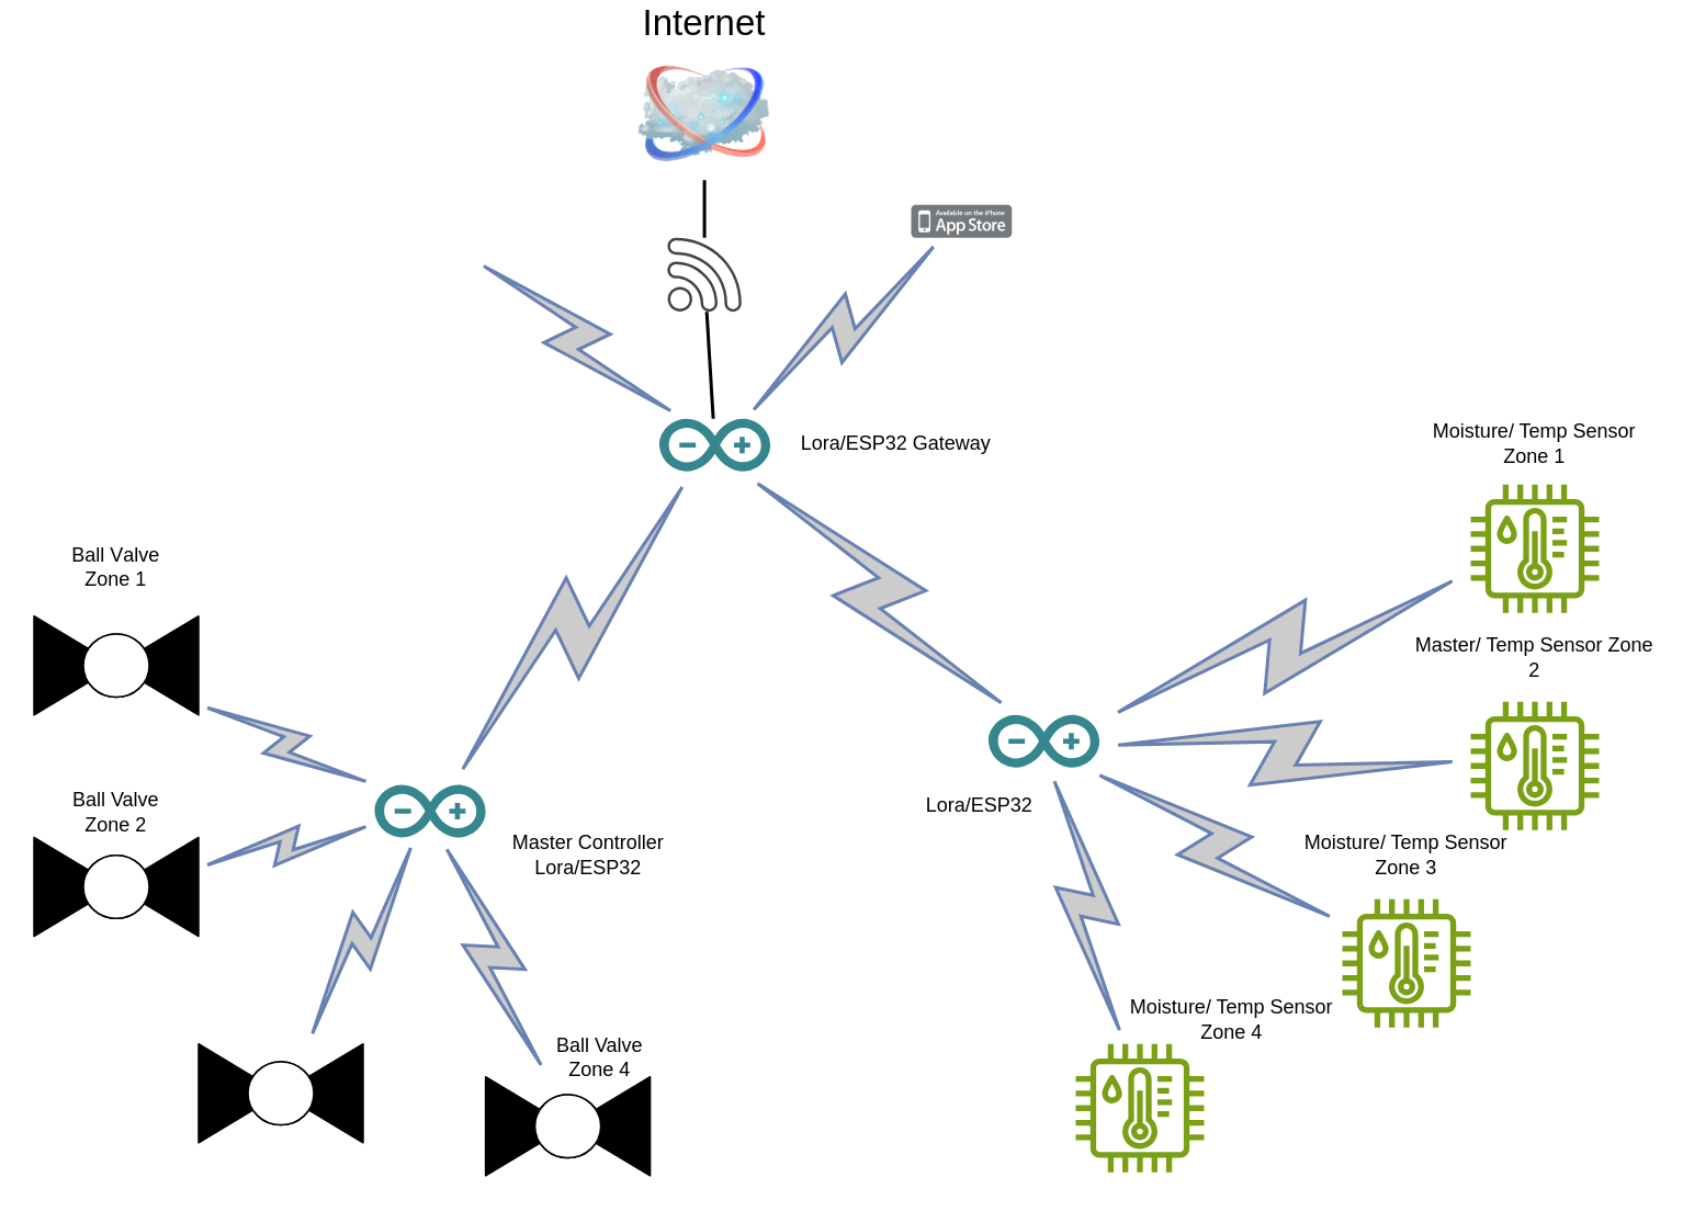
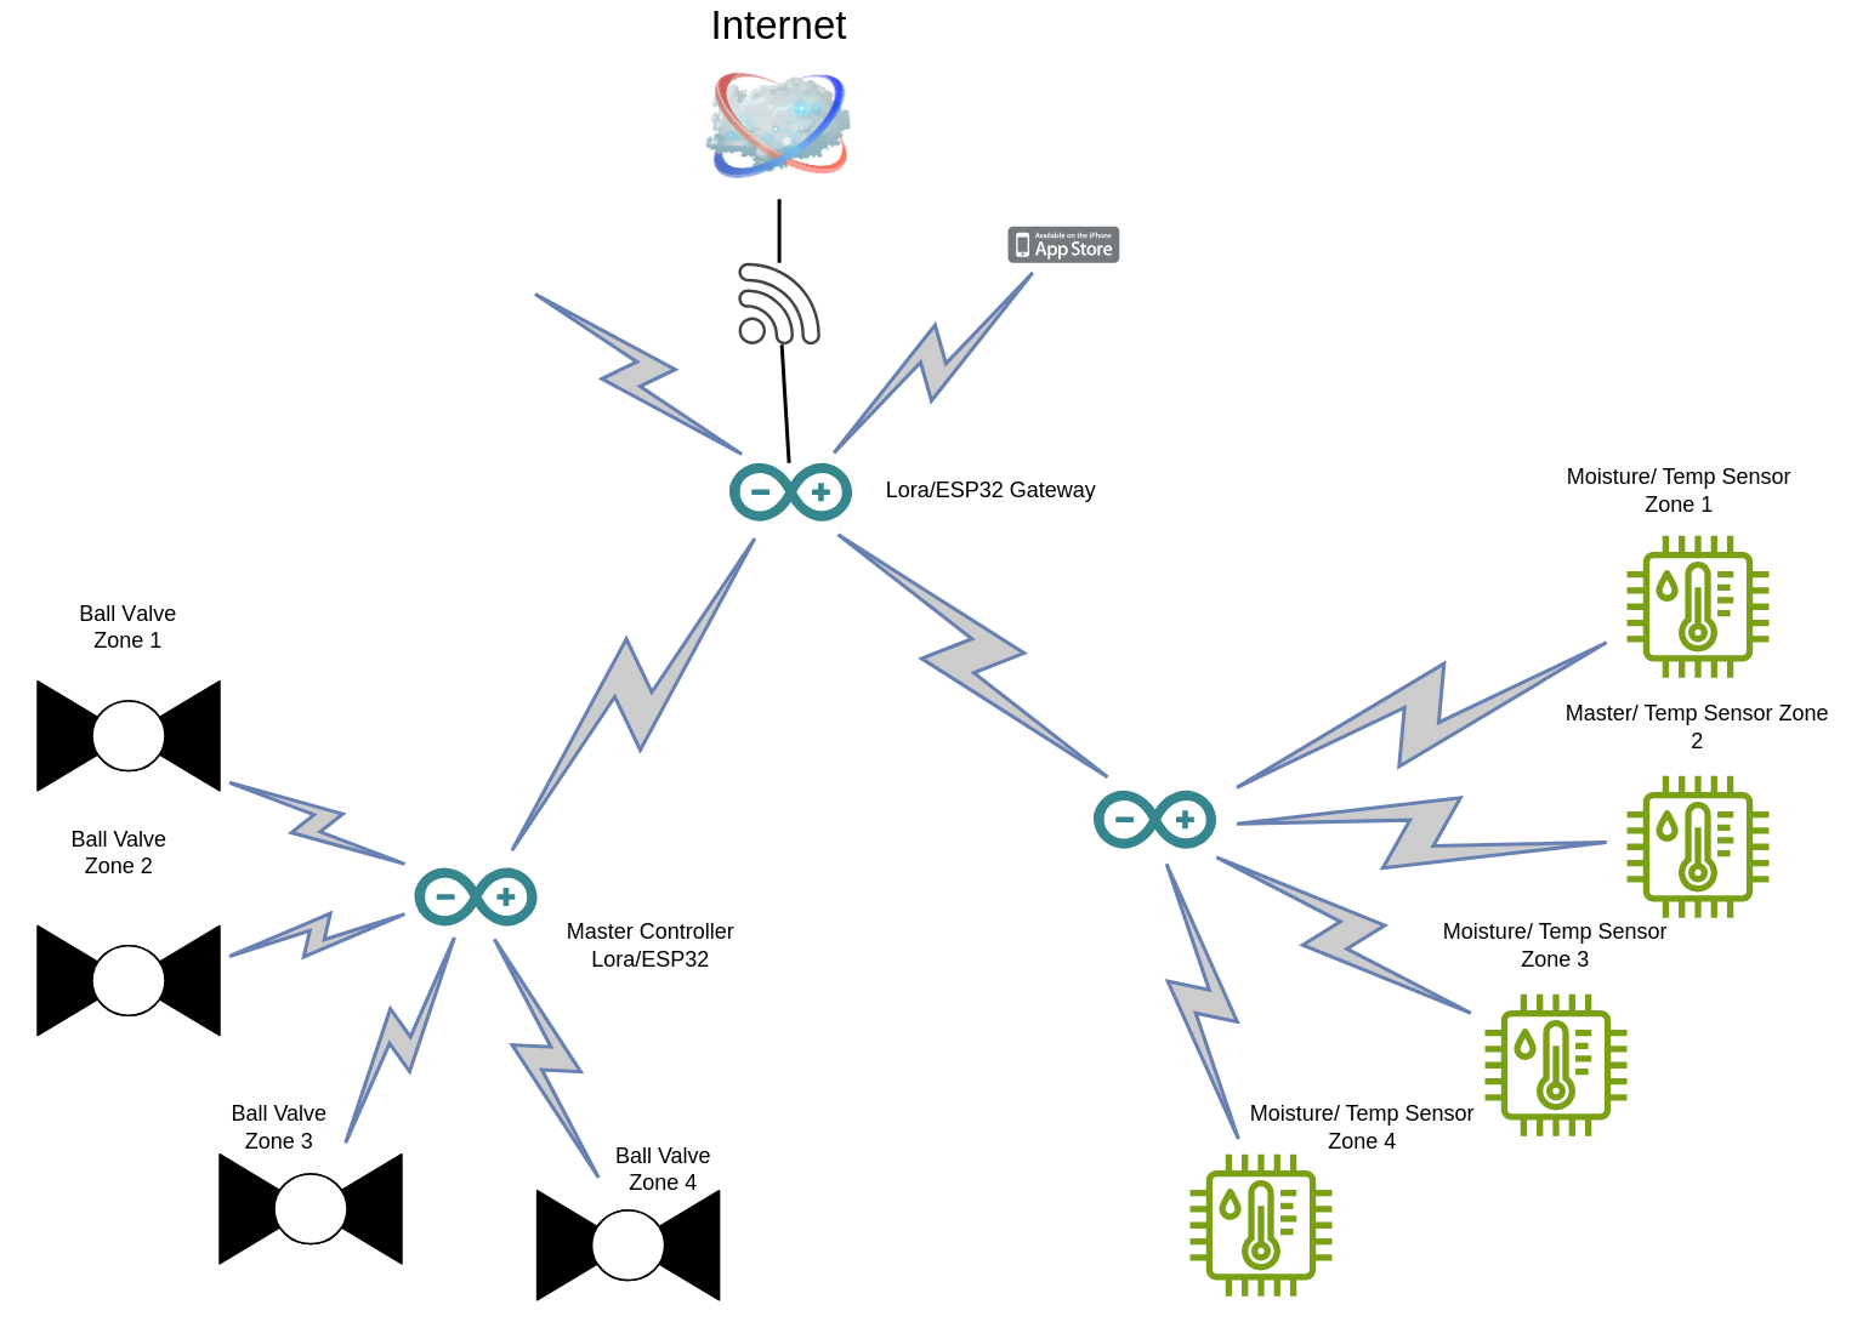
  <mxCell id="0" />
  <mxCell id="1" parent="0" />
  <mxCell id="2" value="Internet" style="image;html=1;labelBackgroundColor=#ffffff;image=img/lib/clip_art/networking/Cloud_128x128.png;rounded=1;shadow=0;comic=0;strokeWidth=2;fontSize=22;labelPosition=center;verticalLabelPosition=top;align=center;verticalAlign=bottom;" parent="1" vertex="1"><mxGeometry x="387.4" y="20" width="80" height="80" as="geometry" /></mxCell>
  <mxCell id="3" style="edgeStyle=none;rounded=0;html=1;labelBackgroundColor=none;endArrow=none;strokeWidth=2;fontFamily=Verdana;fontSize=22" parent="1" source="41" target="2" edge="1"><mxGeometry relative="1" as="geometry"><mxPoint x="433" y="215" as="sourcePoint" /></mxGeometry></mxCell>
  <mxCell id="4" value="" style="html=1;fillColor=#CCCCCC;strokeColor=#6881B3;gradientColor=none;gradientDirection=north;strokeWidth=2;shape=mxgraph.networks.comm_link_edge;html=1;labelBackgroundColor=none;endArrow=none;fontFamily=Verdana;fontSize=22;fontColor=#000000;" parent="1" source="9" target="8" edge="1"><mxGeometry width="100" height="100" relative="1" as="geometry"><mxPoint x="134.49" y="667.5" as="sourcePoint" /><mxPoint x="235.51" y="502.5" as="targetPoint" /></mxGeometry></mxCell>
  <mxCell id="5" value="" style="html=1;fillColor=#CCCCCC;strokeColor=#6881B3;gradientColor=none;gradientDirection=north;strokeWidth=2;shape=mxgraph.networks.comm_link_edge;html=1;labelBackgroundColor=none;endArrow=none;fontFamily=Verdana;fontSize=22;fontColor=#000000;" parent="1" source="10" target="8" edge="1"><mxGeometry width="100" height="100" relative="1" as="geometry"><mxPoint x="284.894" y="657.5" as="sourcePoint" /><mxPoint x="265.106" y="502.5" as="targetPoint" /></mxGeometry></mxCell>
  <mxCell id="6" value="" style="html=1;fillColor=#CCCCCC;strokeColor=#6881B3;gradientColor=none;gradientDirection=north;strokeWidth=2;shape=mxgraph.networks.comm_link_edge;html=1;labelBackgroundColor=none;endArrow=none;fontFamily=Verdana;fontSize=22;fontColor=#000000;" parent="1" source="11" target="8" edge="1"><mxGeometry width="100" height="100" relative="1" as="geometry"><mxPoint x="480" y="635.962" as="sourcePoint" /><mxPoint x="300" y="494.038" as="targetPoint" /></mxGeometry></mxCell>
  <mxCell id="7" value="" style="html=1;fillColor=#CCCCCC;strokeColor=#6881B3;gradientColor=none;gradientDirection=north;strokeWidth=2;shape=mxgraph.networks.comm_link_edge;html=1;labelBackgroundColor=none;endArrow=none;fontFamily=Verdana;fontSize=22;fontColor=#000000;" parent="1" source="12" target="8" edge="1"><mxGeometry width="100" height="100" relative="1" as="geometry"><mxPoint x="550" y="537.197" as="sourcePoint" /><mxPoint x="300" y="472.803" as="targetPoint" /></mxGeometry></mxCell>
  <mxCell id="8" value="" style="dashed=0;outlineConnect=0;html=1;align=center;labelPosition=center;verticalLabelPosition=bottom;verticalAlign=top;shape=mxgraph.weblogos.arduino;fillColor=#36868D;strokeColor=none" vertex="1" parent="1"><mxGeometry x="227" y="467.5" width="67.4" height="32" as="geometry" /></mxCell>
  <mxCell id="9" value="" style="verticalLabelPosition=bottom;align=center;html=1;verticalAlign=top;pointerEvents=1;dashed=0;shape=mxgraph.pid2valves.valve;valveType=ball;defState=closed" vertex="1" parent="1"><mxGeometry x="20" y="365" width="100" height="60" as="geometry" /></mxCell>
  <mxCell id="10" value="" style="verticalLabelPosition=bottom;align=center;html=1;verticalAlign=top;pointerEvents=1;dashed=0;shape=mxgraph.pid2valves.valve;valveType=ball;defState=closed" vertex="1" parent="1"><mxGeometry x="20" y="499.5" width="100" height="60" as="geometry" /></mxCell>
  <mxCell id="11" value="" style="verticalLabelPosition=bottom;align=center;html=1;verticalAlign=top;pointerEvents=1;dashed=0;shape=mxgraph.pid2valves.valve;valveType=ball;defState=closed" vertex="1" parent="1"><mxGeometry x="120" y="625" width="100" height="60" as="geometry" /></mxCell>
  <mxCell id="12" value="" style="verticalLabelPosition=bottom;align=center;html=1;verticalAlign=top;pointerEvents=1;dashed=0;shape=mxgraph.pid2valves.valve;valveType=ball;defState=closed" vertex="1" parent="1"><mxGeometry x="294.4" y="645" width="100" height="60" as="geometry" /></mxCell>
  <mxCell id="13" value="" style="dashed=0;outlineConnect=0;html=1;align=center;labelPosition=center;verticalLabelPosition=bottom;verticalAlign=top;shape=mxgraph.weblogos.arduino;fillColor=#36868D;strokeColor=none" vertex="1" parent="1"><mxGeometry x="400" y="245" width="67.4" height="32" as="geometry" /></mxCell>
  <mxCell id="14" value="" style="dashed=0;outlineConnect=0;html=1;align=center;labelPosition=center;verticalLabelPosition=bottom;verticalAlign=top;shape=mxgraph.weblogos.app_store_iphone;fillColor=#75797C;strokeColor=none" vertex="1" parent="1"><mxGeometry x="553" y="115" width="61.2" height="20" as="geometry" /></mxCell>
  <mxCell id="15" value="" style="html=1;fillColor=#CCCCCC;strokeColor=#6881B3;gradientColor=none;gradientDirection=north;strokeWidth=2;shape=mxgraph.networks.comm_link_edge;html=1;labelBackgroundColor=none;endArrow=none;fontFamily=Verdana;fontSize=22;fontColor=#000000;" edge="1" parent="1" source="14" target="13"><mxGeometry width="100" height="100" relative="1" as="geometry"><mxPoint x="603" y="245" as="sourcePoint" /><mxPoint x="353" y="180.606" as="targetPoint" /></mxGeometry></mxCell>
  <mxCell id="16" value="" style="shape=image;html=1;verticalAlign=top;verticalLabelPosition=bottom;labelBackgroundColor=#ffffff;imageAspect=0;aspect=fixed;image=https://cdn2.iconfinder.com/data/icons/weather-color-2/500/weather-32-128.png" vertex="1" parent="1"><mxGeometry x="183" y="55" width="104" height="104" as="geometry" /></mxCell>
  <mxCell id="17" value="" style="html=1;fillColor=#CCCCCC;strokeColor=#6881B3;gradientColor=none;gradientDirection=north;strokeWidth=2;shape=mxgraph.networks.comm_link_edge;html=1;labelBackgroundColor=none;endArrow=none;fontFamily=Verdana;fontSize=22;fontColor=#000000;" edge="1" parent="1" source="16" target="13"><mxGeometry width="100" height="100" relative="1" as="geometry"><mxPoint x="273" y="255" as="sourcePoint" /><mxPoint x="190" y="335" as="targetPoint" /></mxGeometry></mxCell>
  <mxCell id="18" value="" style="dashed=0;outlineConnect=0;html=1;align=center;labelPosition=center;verticalLabelPosition=bottom;verticalAlign=top;shape=mxgraph.weblogos.arduino;fillColor=#36868D;strokeColor=none" vertex="1" parent="1"><mxGeometry x="600" y="425" width="67.4" height="32" as="geometry" /></mxCell>
  <mxCell id="19" value="" style="html=1;fillColor=#CCCCCC;strokeColor=#6881B3;gradientColor=none;gradientDirection=north;strokeWidth=2;shape=mxgraph.networks.comm_link_edge;html=1;labelBackgroundColor=none;endArrow=none;fontFamily=Verdana;fontSize=22;fontColor=#000000;" edge="1" parent="1" source="25" target="18"><mxGeometry width="100" height="100" relative="1" as="geometry"><mxPoint x="823" y="575" as="sourcePoint" /><mxPoint x="637" y="325" as="targetPoint" /></mxGeometry></mxCell>
  <mxCell id="20" value="" style="html=1;fillColor=#CCCCCC;strokeColor=#6881B3;gradientColor=none;gradientDirection=north;strokeWidth=2;shape=mxgraph.networks.comm_link_edge;html=1;labelBackgroundColor=none;endArrow=none;fontFamily=Verdana;fontSize=22;fontColor=#000000;" edge="1" parent="1" source="24" target="18"><mxGeometry width="100" height="100" relative="1" as="geometry"><mxPoint x="903" y="455" as="sourcePoint" /><mxPoint x="733" y="275" as="targetPoint" /></mxGeometry></mxCell>
  <mxCell id="21" value="" style="html=1;fillColor=#CCCCCC;strokeColor=#6881B3;gradientColor=none;gradientDirection=north;strokeWidth=2;shape=mxgraph.networks.comm_link_edge;html=1;labelBackgroundColor=none;endArrow=none;fontFamily=Verdana;fontSize=22;fontColor=#000000;" edge="1" parent="1" source="23" target="18"><mxGeometry width="100" height="100" relative="1" as="geometry"><mxPoint x="883" y="341.557" as="sourcePoint" /><mxPoint x="667.4" y="419.999" as="targetPoint" /></mxGeometry></mxCell>
  <mxCell id="22" value="" style="html=1;fillColor=#CCCCCC;strokeColor=#6881B3;gradientColor=none;gradientDirection=north;strokeWidth=2;shape=mxgraph.networks.comm_link_edge;html=1;labelBackgroundColor=none;endArrow=none;fontFamily=Verdana;fontSize=22;fontColor=#000000;" edge="1" parent="1" source="26" target="18"><mxGeometry width="100" height="100" relative="1" as="geometry"><mxPoint x="603" y="625" as="sourcePoint" /><mxPoint x="753" y="377" as="targetPoint" /></mxGeometry></mxCell>
  <mxCell id="23" value="" style="sketch=0;outlineConnect=0;fontColor=#232F3E;gradientColor=none;fillColor=#7AA116;strokeColor=none;dashed=0;verticalLabelPosition=bottom;verticalAlign=top;align=center;html=1;fontSize=12;fontStyle=0;aspect=fixed;pointerEvents=1;shape=mxgraph.aws4.iot_thing_temperature_humidity_sensor;" vertex="1" parent="1"><mxGeometry x="893" y="285" width="78" height="78" as="geometry" /></mxCell>
  <mxCell id="24" value="" style="sketch=0;outlineConnect=0;fontColor=#232F3E;gradientColor=none;fillColor=#7AA116;strokeColor=none;dashed=0;verticalLabelPosition=bottom;verticalAlign=top;align=center;html=1;fontSize=12;fontStyle=0;aspect=fixed;pointerEvents=1;shape=mxgraph.aws4.iot_thing_temperature_humidity_sensor;" vertex="1" parent="1"><mxGeometry x="893" y="417" width="78" height="78" as="geometry" /></mxCell>
  <mxCell id="25" value="" style="sketch=0;outlineConnect=0;fontColor=#232F3E;gradientColor=none;fillColor=#7AA116;strokeColor=none;dashed=0;verticalLabelPosition=bottom;verticalAlign=top;align=center;html=1;fontSize=12;fontStyle=0;aspect=fixed;pointerEvents=1;shape=mxgraph.aws4.iot_thing_temperature_humidity_sensor;" vertex="1" parent="1"><mxGeometry x="815" y="537" width="78" height="78" as="geometry" /></mxCell>
  <mxCell id="26" value="" style="sketch=0;outlineConnect=0;fontColor=#232F3E;gradientColor=none;fillColor=#7AA116;strokeColor=none;dashed=0;verticalLabelPosition=bottom;verticalAlign=top;align=center;html=1;fontSize=12;fontStyle=0;aspect=fixed;pointerEvents=1;shape=mxgraph.aws4.iot_thing_temperature_humidity_sensor;" vertex="1" parent="1"><mxGeometry x="653" y="625" width="78" height="78" as="geometry" /></mxCell>
  <mxCell id="27" value="" style="html=1;fillColor=#CCCCCC;strokeColor=#6881B3;gradientColor=none;gradientDirection=north;strokeWidth=2;shape=mxgraph.networks.comm_link_edge;html=1;labelBackgroundColor=none;endArrow=none;fontFamily=Verdana;fontSize=22;fontColor=#000000;" edge="1" parent="1" source="13" target="8"><mxGeometry width="100" height="100" relative="1" as="geometry"><mxPoint x="559" y="337" as="sourcePoint" /><mxPoint x="343" y="423" as="targetPoint" /></mxGeometry></mxCell>
  <mxCell id="28" value="" style="html=1;fillColor=#CCCCCC;strokeColor=#6881B3;gradientColor=none;gradientDirection=north;strokeWidth=2;shape=mxgraph.networks.comm_link_edge;html=1;labelBackgroundColor=none;endArrow=none;fontFamily=Verdana;fontSize=22;fontColor=#000000;" edge="1" parent="1" source="13" target="18"><mxGeometry width="100" height="100" relative="1" as="geometry"><mxPoint x="616" y="295" as="sourcePoint" /><mxPoint x="400" y="381" as="targetPoint" /></mxGeometry></mxCell>
- <mxCell id="29" value="Moisture/ Temp Sensor Zone 1" style="text;strokeColor=none;align=center;fillColor=none;html=1;verticalAlign=middle;whiteSpace=wrap;rounded=0;" vertex="1" parent="1"><mxGeometry x="857" y="245" width="150" height="30" as="geometry" /></mxCell>
+ <mxCell id="29" value="Moisture/ Temp Sensor Zone 1" style="text;strokeColor=none;align=center;fillColor=none;html=1;verticalAlign=middle;whiteSpace=wrap;rounded=0;" vertex="1" parent="1"><mxGeometry x="847" y="245" width="150" height="30" as="geometry" /></mxCell>
  <mxCell id="30" value="Master/ Temp Sensor Zone 2" style="text;strokeColor=none;align=center;fillColor=none;html=1;verticalAlign=middle;whiteSpace=wrap;rounded=0;" vertex="1" parent="1"><mxGeometry x="857" y="375" width="150" height="30" as="geometry" /></mxCell>
  <mxCell id="31" value="Moisture/ Temp Sensor Zone 3" style="text;strokeColor=none;align=center;fillColor=none;html=1;verticalAlign=middle;whiteSpace=wrap;rounded=0;" vertex="1" parent="1"><mxGeometry x="779" y="495" width="150" height="30" as="geometry" /></mxCell>
  <mxCell id="32" value="Moisture/ Temp Sensor Zone 4" style="text;strokeColor=none;align=center;fillColor=none;html=1;verticalAlign=middle;whiteSpace=wrap;rounded=0;" vertex="1" parent="1"><mxGeometry x="673" y="595" width="150" height="30" as="geometry" /></mxCell>
  <mxCell id="33" value="Ball V&lt;span style=&quot;color: rgba(0, 0, 0, 0); font-family: monospace; font-size: 0px; text-align: start; text-wrap: nowrap;&quot;&gt;%3CmxGraphModel%3E%3Croot%3E%3CmxCell%20id%3D%220%22%2F%3E%3CmxCell%20id%3D%221%22%20parent%3D%220%22%2F%3E%3CmxCell%20id%3D%222%22%20value%3D%22Lora%2FESP32%22%20style%3D%22text%3BstrokeColor%3Dnone%3Balign%3Dcenter%3BfillColor%3Dnone%3Bhtml%3D1%3BverticalAlign%3Dmiddle%3BwhiteSpace%3Dwrap%3Brounded%3D0%3B%22%20vertex%3D%221%22%20parent%3D%221%22%3E%3CmxGeometry%20x%3D%22520%22%20y%3D%22522%22%20width%3D%22140%22%20height%3D%2230%22%20as%3D%22geometry%22%2F%3E%3C%2FmxCell%3E%3C%2Froot%3E%3C%2FmxGraphModel%3EV&lt;/span&gt;alve Zone 1" style="text;strokeColor=none;align=center;fillColor=none;html=1;verticalAlign=middle;whiteSpace=wrap;rounded=0;" vertex="1" parent="1"><mxGeometry x="40" y="320" width="60" height="30" as="geometry" /></mxCell>
- <mxCell id="34" value="Ball Valve Zone 2" style="text;strokeColor=none;align=center;fillColor=none;html=1;verticalAlign=middle;whiteSpace=wrap;rounded=0;" vertex="1" parent="1"><mxGeometry x="40" y="468.5" width="60" height="30" as="geometry" /></mxCell>
+ <mxCell id="34" value="Ball Valve Zone 2" style="text;strokeColor=none;align=center;fillColor=none;html=1;verticalAlign=middle;whiteSpace=wrap;rounded=0;" vertex="1" parent="1"><mxGeometry x="35" y="443.5" width="60" height="30" as="geometry" /></mxCell>
+ <mxCell id="35" value="Ball Valve Zone 3" style="text;strokeColor=none;align=center;fillColor=none;html=1;verticalAlign=middle;whiteSpace=wrap;rounded=0;" vertex="1" parent="1"><mxGeometry x="123" y="595" width="60" height="30" as="geometry" /></mxCell>
  <mxCell id="36" value="Ball Valve Zone 4" style="text;strokeColor=none;align=center;fillColor=none;html=1;verticalAlign=middle;whiteSpace=wrap;rounded=0;" vertex="1" parent="1"><mxGeometry x="334.4" y="617.5" width="60" height="30" as="geometry" /></mxCell>
  <mxCell id="37" value="Lora/ESP32 Gateway" style="text;strokeColor=none;align=center;fillColor=none;html=1;verticalAlign=middle;whiteSpace=wrap;rounded=0;" vertex="1" parent="1"><mxGeometry x="474.2" y="245" width="140" height="30" as="geometry" /></mxCell>
- <mxCell id="38" value="&amp;nbsp;Lora/ESP32" style="text;strokeColor=none;align=center;fillColor=none;html=1;verticalAlign=middle;whiteSpace=wrap;rounded=0;" vertex="1" parent="1"><mxGeometry x="523" y="465" width="140" height="30" as="geometry" /></mxCell>
  <mxCell id="39" value="Master Controller Lora/ESP32" style="text;strokeColor=none;align=center;fillColor=none;html=1;verticalAlign=middle;whiteSpace=wrap;rounded=0;" vertex="1" parent="1"><mxGeometry x="287" y="495" width="140" height="30" as="geometry" /></mxCell>
  <mxCell id="40" value="" style="edgeStyle=none;rounded=0;html=1;labelBackgroundColor=none;endArrow=none;strokeWidth=2;fontFamily=Verdana;fontSize=22" edge="1" parent="1" source="13" target="41"><mxGeometry relative="1" as="geometry"><mxPoint x="433" y="235" as="sourcePoint" /><mxPoint x="429" y="115" as="targetPoint" /></mxGeometry></mxCell>
  <mxCell id="41" value="" style="sketch=0;pointerEvents=1;shadow=0;dashed=0;html=1;strokeColor=none;fillColor=#434445;aspect=fixed;labelPosition=center;verticalLabelPosition=bottom;verticalAlign=top;align=center;outlineConnect=0;shape=mxgraph.vvd.wi_fi;" vertex="1" parent="1"><mxGeometry x="404.9" y="135" width="45" height="45" as="geometry" /></mxCell>
